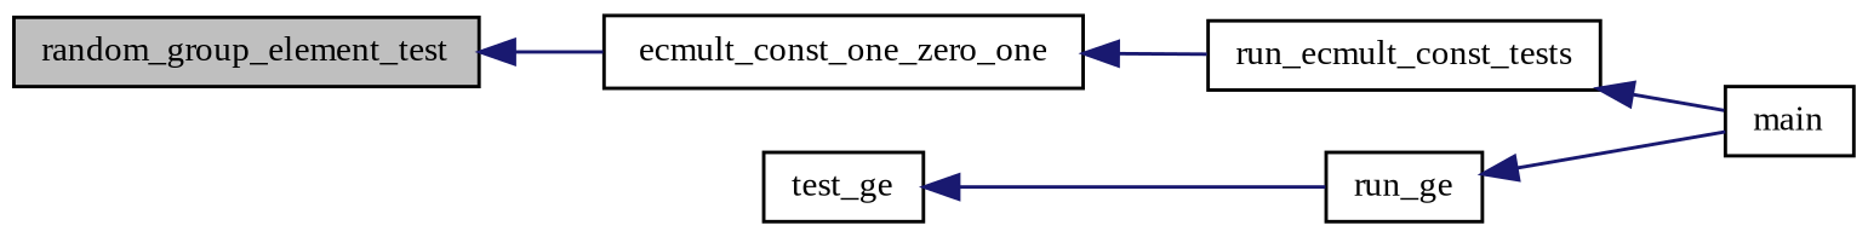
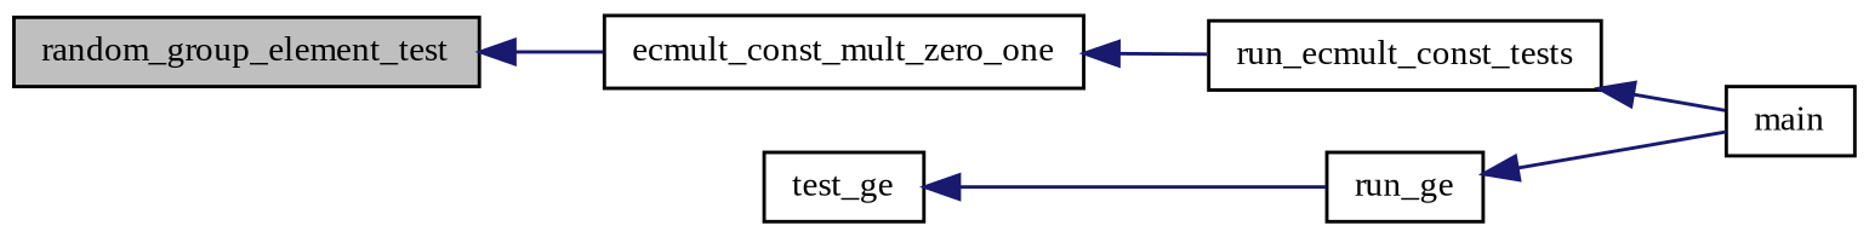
  digraph {
    fontname="Liberation Serif"
    rankdir=LR
    node [color=black fillcolor=white fontname="Liberation Serif" fontsize=10 shape=record style=filled]
    edge [color=midnightblue dir=back fontname="Liberation Serif" fontsize=10 labelfontname=Helvetica labelfontsize=10 style=solid]
    n1 [fillcolor=grey75 fontcolor=black height=0.2 label=random_group_element_test width=0.4]
-   n2 [height=0.2 label=ecmult_const_one_zero_one width=0.4]
+   n2 [height=0.2 label=ecmult_const_mult_zero_one width=0.4]
    n3 [height=0.2 label=test_ge width=0.4]
    n4 [height=0.2 label=run_ge width=0.4]
    n5 [height=0.2 label=run_ecmult_const_tests width=0.4]
    n6 [height=0.2 label=main width=0.4]
    n1 -> n2
    n2 -> n5
    n3 -> n4
    n4 -> n6
    n5 -> n6
  }
